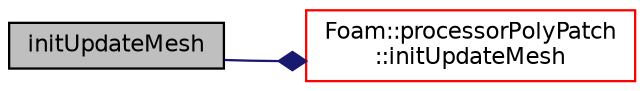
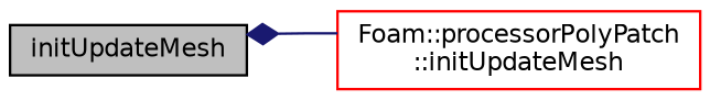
  digraph {
    rankdir=LR
    node [fontname=Helvetica fontsize=10 shape=record]
    n1 [color=black fillcolor=grey75 fontcolor=black height=0.2 label=initUpdateMesh style=filled width=0.4]
    n2 [color=red height=0.2 label="Foam::processorPolyPatch\l::initUpdateMesh" width=0.4]
-   n1 -> n2 [color=midnightblue fontname=Helvetica fontsize=10 labelfontname=Helvetica labelfontsize=10 style=solid arrowhead=diamond]
+   n2 -> n1 [color=midnightblue fontname=Helvetica fontsize=10 labelfontname=Helvetica labelfontsize=10 style=solid arrowhead=diamond]
  }
